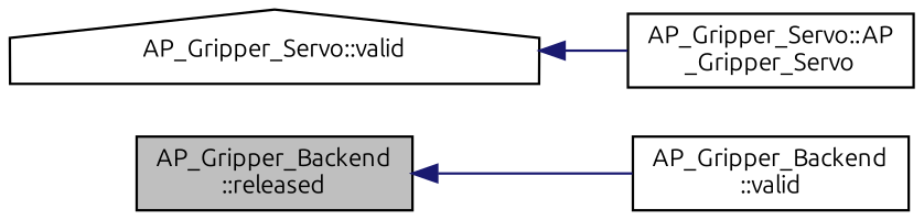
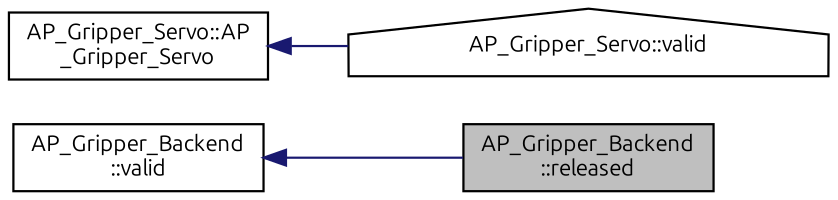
  digraph {
    fontname=Ubuntu
    rankdir=LR
    node [color=black fillcolor=white fontname=Ubuntu fontsize=10 shape=box style=filled]
    edge [color=midnightblue dir=back fontname=Ubuntu fontsize=10 labelfontname=Helvetica labelfontsize=10 style=solid]
    n1 [fillcolor=grey75 fontcolor=black height=0.2 label="AP_Gripper_Backend\l::released" width=0.4]
    n2 [height=0.2 label="AP_Gripper_Backend\l::valid" width=0.4]
    n3 [height=0.2 label="AP_Gripper_Servo::valid" shape=house width=0.4]
    n4 [height=0.2 label="AP_Gripper_Servo::AP\l_Gripper_Servo" width=0.4]
-   n1 -> n2
-   n3 -> n4
+   n2 -> n1
+   n4 -> n3
  }
